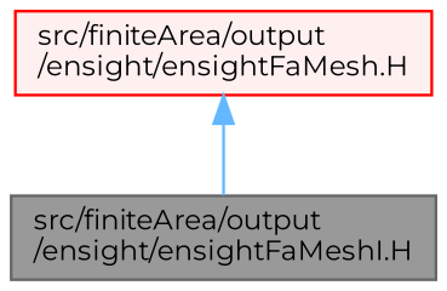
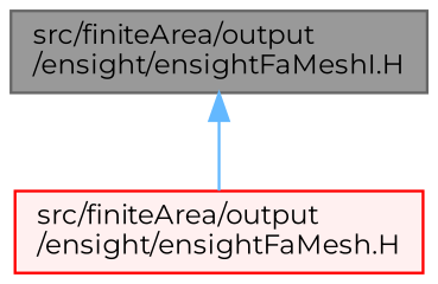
  digraph {
    fontname=Montserrat
    node [fontname=Montserrat fontsize=10 shape=box style=filled]
    n1 [color=gray40 fillcolor=grey60 fontcolor=black height=0.2 label="src/finiteArea/output\l/ensight/ensightFaMeshI.H" width=0.4]
    n2 [color=red fillcolor="#FFF0F0" height=0.2 label="src/finiteArea/output\l/ensight/ensightFaMesh.H" width=0.4]
-   n2 -> n1 [color=steelblue1 dir=back fontname=Montserrat fontsize=10 labelfontname=Helvetica labelfontsize=10 style=solid]
+   n1 -> n2 [color=steelblue1 dir=back fontname=Montserrat fontsize=10 labelfontname=Helvetica labelfontsize=10 style=solid]
  }
